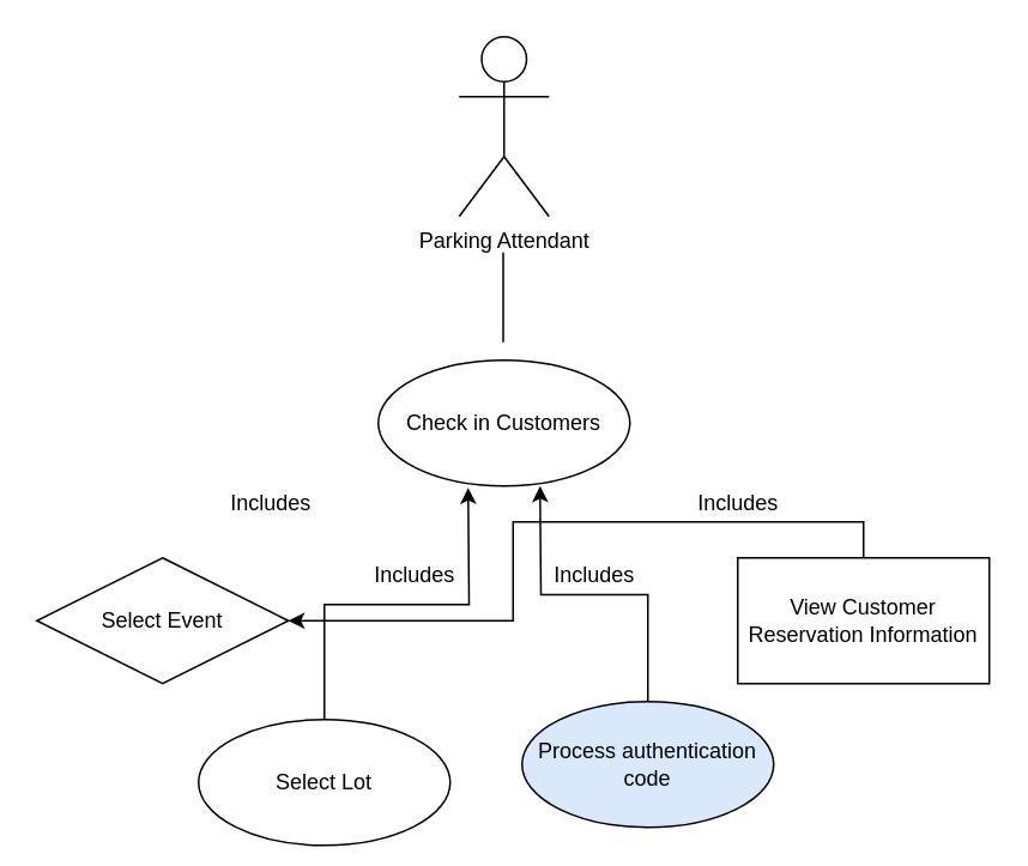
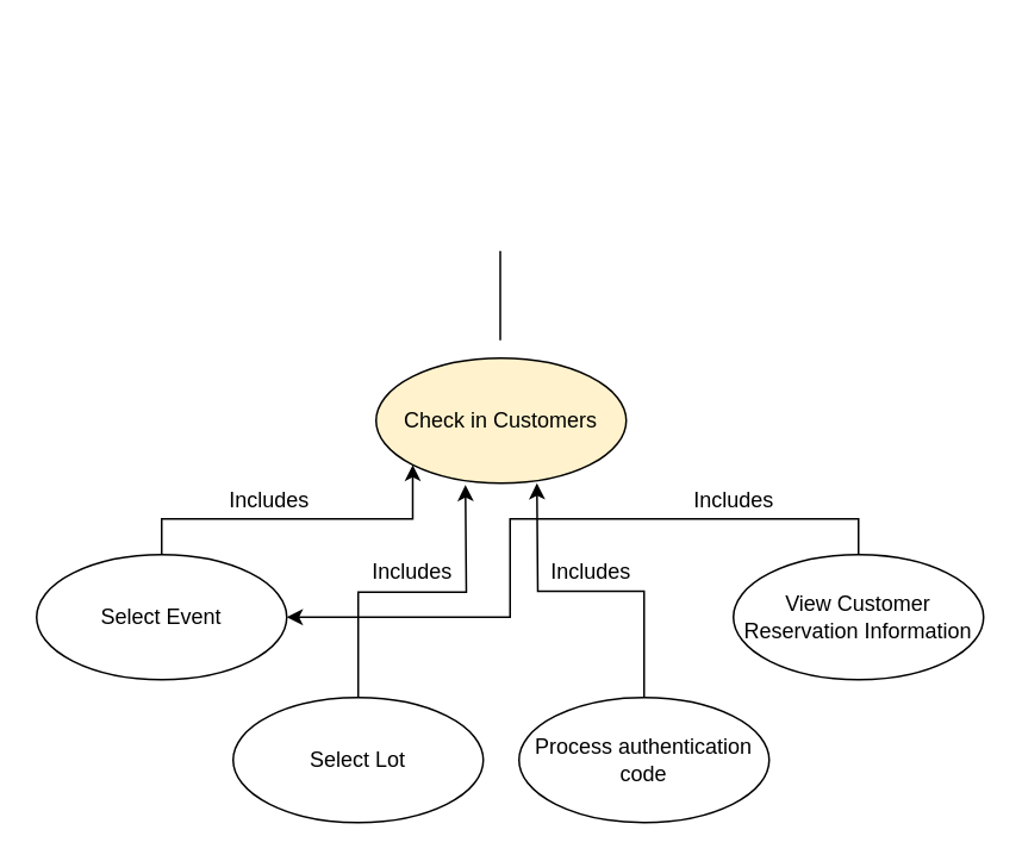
  <mxCell id="0" />
  <mxCell id="1" parent="0" />
- <mxCell id="2" value="Parking Attendant" style="shape=umlActor;verticalLabelPosition=bottom;verticalAlign=top;html=1;" vertex="1" parent="1"><mxGeometry x="255" y="20" width="50" height="100" as="geometry" /></mxCell>
- <mxCell id="3" value="Check in Customers" style="ellipse;whiteSpace=wrap;html=1;" vertex="1" parent="1"><mxGeometry x="210" y="200" width="140" height="70" as="geometry" /></mxCell>
- <mxCell id="5" value="Select Event" style="rhombus;whiteSpace=wrap;html=1;" vertex="1" parent="1"><mxGeometry x="20" y="310" width="140" height="70" as="geometry" /></mxCell>
+ <mxCell id="3" value="Check in Customers" style="ellipse;whiteSpace=wrap;html=1;fillColor=#fff2cc;" vertex="1" parent="1"><mxGeometry x="210" y="200" width="140" height="70" as="geometry" /></mxCell>
+ <mxCell id="4" style="edgeStyle=orthogonalEdgeStyle;rounded=0;orthogonalLoop=1;jettySize=auto;html=1;exitX=0.5;exitY=0;exitDx=0;exitDy=0;entryX=0;entryY=1;entryDx=0;entryDy=0;" edge="1" parent="1" source="5" target="3"><mxGeometry relative="1" as="geometry" /></mxCell>
+ <mxCell id="5" value="Select Event" style="ellipse;whiteSpace=wrap;html=1;" vertex="1" parent="1"><mxGeometry x="20" y="310" width="140" height="70" as="geometry" /></mxCell>
  <mxCell id="6" style="edgeStyle=orthogonalEdgeStyle;rounded=0;orthogonalLoop=1;jettySize=auto;html=1;exitX=0.5;exitY=0;exitDx=0;exitDy=0;" edge="1" parent="1" source="7"><mxGeometry relative="1" as="geometry"><mxPoint x="260" y="271" as="targetPoint" /></mxGeometry></mxCell>
- <mxCell id="7" value="Select Lot" style="ellipse;whiteSpace=wrap;html=1;" vertex="1" parent="1"><mxGeometry x="110" y="400" width="140" height="70" as="geometry" /></mxCell>
+ <mxCell id="7" value="Select Lot" style="ellipse;whiteSpace=wrap;html=1;" vertex="1" parent="1"><mxGeometry x="130" y="390" width="140" height="70" as="geometry" /></mxCell>
  <mxCell id="8" style="edgeStyle=orthogonalEdgeStyle;rounded=0;orthogonalLoop=1;jettySize=auto;html=1;exitX=0.5;exitY=0;exitDx=0;exitDy=0;" edge="1" parent="1" source="9"><mxGeometry relative="1" as="geometry"><mxPoint x="300" y="270" as="targetPoint" /></mxGeometry></mxCell>
- <mxCell id="9" value="Process authentication code" style="ellipse;whiteSpace=wrap;html=1;fillColor=#dae8fc;" vertex="1" parent="1"><mxGeometry x="290" y="390" width="140" height="70" as="geometry" /></mxCell>
+ <mxCell id="9" value="Process authentication code" style="ellipse;whiteSpace=wrap;html=1;" vertex="1" parent="1"><mxGeometry x="290" y="390" width="140" height="70" as="geometry" /></mxCell>
  <mxCell id="10" style="edgeStyle=orthogonalEdgeStyle;rounded=0;orthogonalLoop=1;jettySize=auto;html=1;exitX=0.5;exitY=0;exitDx=0;exitDy=0;" edge="1" parent="1" source="11" target="5"><mxGeometry relative="1" as="geometry" /></mxCell>
- <mxCell id="11" value="View Customer Reservation Information" style="whiteSpace=wrap;html=1;rounded=0;" vertex="1" parent="1"><mxGeometry x="410" y="310" width="140" height="70" as="geometry" /></mxCell>
+ <mxCell id="11" value="View Customer Reservation Information" style="ellipse;whiteSpace=wrap;html=1;" vertex="1" parent="1"><mxGeometry x="410" y="310" width="140" height="70" as="geometry" /></mxCell>
  <mxCell id="12" value="Includes" style="text;html=1;align=center;verticalAlign=middle;resizable=0;points=[];autosize=1;" vertex="1" parent="1"><mxGeometry x="120" y="270" width="60" height="20" as="geometry" /></mxCell>
  <mxCell id="13" value="Includes" style="text;html=1;align=center;verticalAlign=middle;resizable=0;points=[];autosize=1;" vertex="1" parent="1"><mxGeometry x="380" y="270" width="60" height="20" as="geometry" /></mxCell>
  <mxCell id="14" value="Includes" style="text;html=1;align=center;verticalAlign=middle;resizable=0;points=[];autosize=1;" vertex="1" parent="1"><mxGeometry x="300" y="310" width="60" height="20" as="geometry" /></mxCell>
  <mxCell id="15" value="Includes" style="text;html=1;align=center;verticalAlign=middle;resizable=0;points=[];autosize=1;" vertex="1" parent="1"><mxGeometry x="200" y="310" width="60" height="20" as="geometry" /></mxCell>
  <mxCell id="16" value="" style="endArrow=none;html=1;" edge="1" parent="1"><mxGeometry width="50" height="50" relative="1" as="geometry"><mxPoint x="279.5" y="190" as="sourcePoint" /><mxPoint x="279.5" y="140" as="targetPoint" /></mxGeometry></mxCell>
